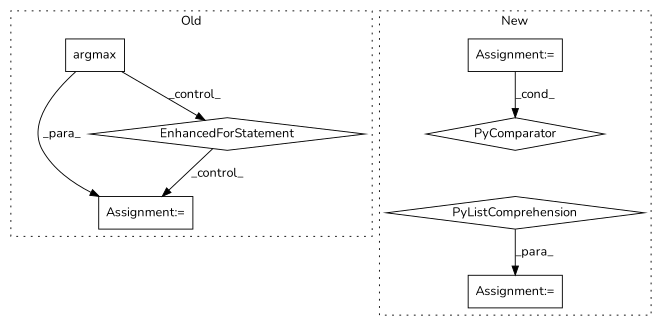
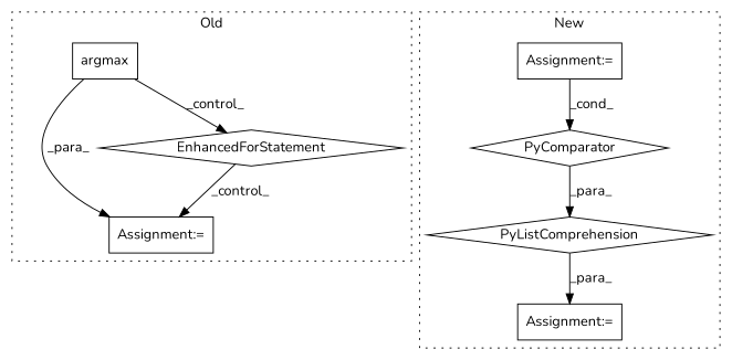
  digraph {
    fontname=Nunito
    node [a=7 fontname=Nunito l=42 s=6888 shape=box]
    edge [fontname=Nunito]
    n1 [a=32 l="7,1" label=argmax s="6716,6728"]
    n2 [l=1 label="Assignment:=" s=6709]
    n3 [a=70 l="65,2" label=EnhancedForStatement s="6461,6571" shape=diamond]
    n4 [a=109 l=207 label=PyListComprehension s=6731 shape=diamond]
    n5 [a=113 label=PyComparator shape=diamond]
    n6 [label="Assignment:="]
    n7 [l=12 label="Assignment:=" s=6719]
    subgraph cluster_1 {
      label=Old
      style=dotted
      n1
      n2
      n3
    }
    subgraph cluster_2 {
      label=New
      style=dotted
      n4
      n5
      n6
      n7
    }
    n1 -> n2 [label=_para_]
    n1 -> n3 [label=_control_]
    n3 -> n2 [label=_control_]
    n4 -> n7 [label=_para_]
+   n5 -> n4 [label=_para_]
    n6 -> n5 [label=_cond_]
  }
